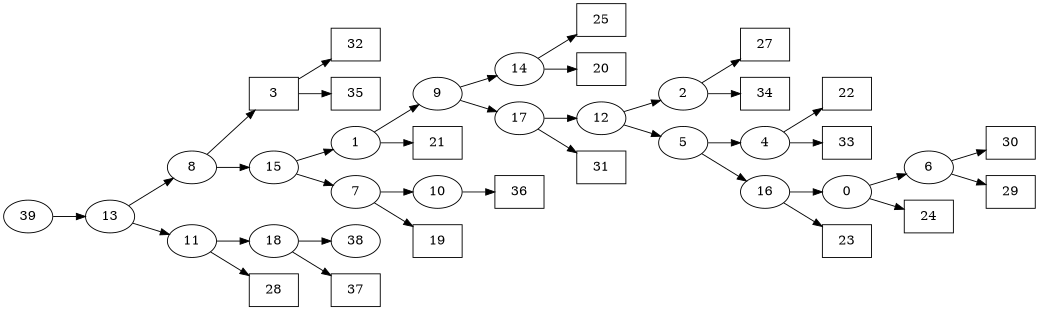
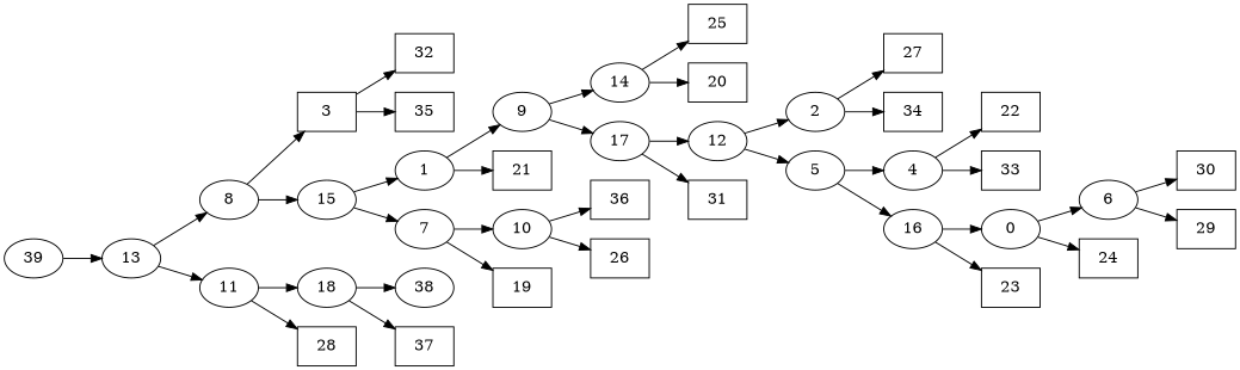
  digraph {
    rankdir=LR
    node [shape=box]
    n1 [label=0 shape=""]
    n2 [label=6 shape=""]
    n3 [label=24]
    n4 [label=30]
    n5 [label=29]
    n6 [label=1 shape=""]
    n7 [label=9 shape=""]
    n8 [label=21]
    n9 [label=14 shape=""]
    n10 [label=17 shape=""]
    n11 [label=2 shape=""]
    n12 [label=27]
    n13 [label=34]
    n14 [label=3]
    n15 [label=32]
    n16 [label=35]
    n17 [label=4 shape=""]
    n18 [label=22]
    n19 [label=33]
    n20 [label=5 shape=""]
    n21 [label=16 shape=""]
    n22 [label=23]
    n23 [label=7 shape=""]
    n24 [label=10 shape=""]
    n25 [label=19]
    n26 [label=36]
+   n27 [label=26]
    n28 [label=8 shape=""]
    n29 [label=15 shape=""]
    n30 [label=25]
    n31 [label=20]
    n32 [label=12 shape=""]
    n33 [label=31]
    n34 [label=11 shape=""]
    n35 [label=18 shape=""]
    n36 [label=28]
    n37 [label=38 shape=ellipse]
    n38 [label=37]
    n39 [label=13 shape=""]
    n40 [label=39 shape=""]
    n1 -> n2
    n1 -> n3
    n2 -> n4
    n2 -> n5
    n6 -> n7
    n6 -> n8
    n7 -> n9
    n7 -> n10
    n9 -> n30
    n9 -> n31
    n10 -> n32
    n10 -> n33
    n11 -> n12
    n11 -> n13
    n14 -> n15
    n14 -> n16
    n17 -> n18
    n17 -> n19
    n20 -> n17
    n20 -> n21
    n21 -> n1
    n21 -> n22
    n23 -> n24
    n23 -> n25
    n24 -> n26
+   n24 -> n27
    n28 -> n14
    n28 -> n29
    n29 -> n6
    n29 -> n23
    n32 -> n11
    n32 -> n20
    n34 -> n35
    n34 -> n36
    n35 -> n37
    n35 -> n38
    n39 -> n28
    n39 -> n34
    n40 -> n39
  }
